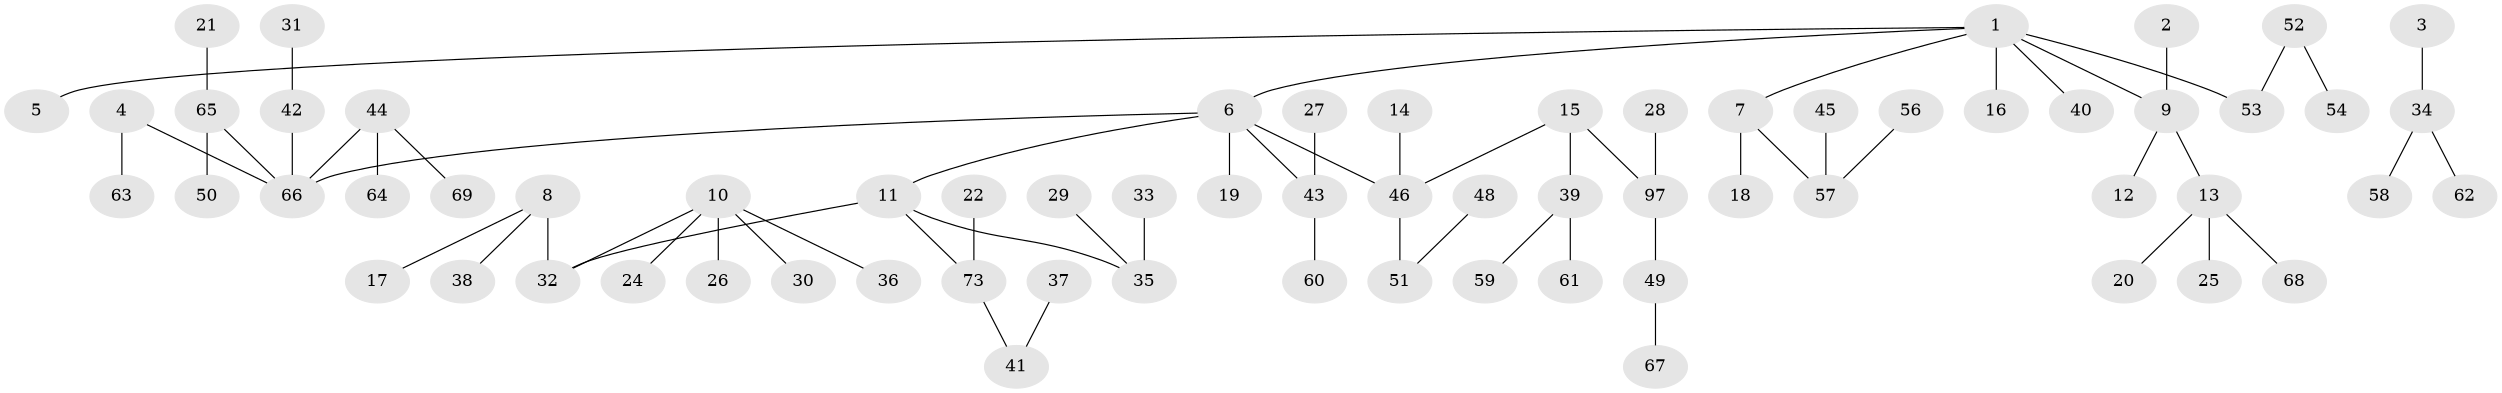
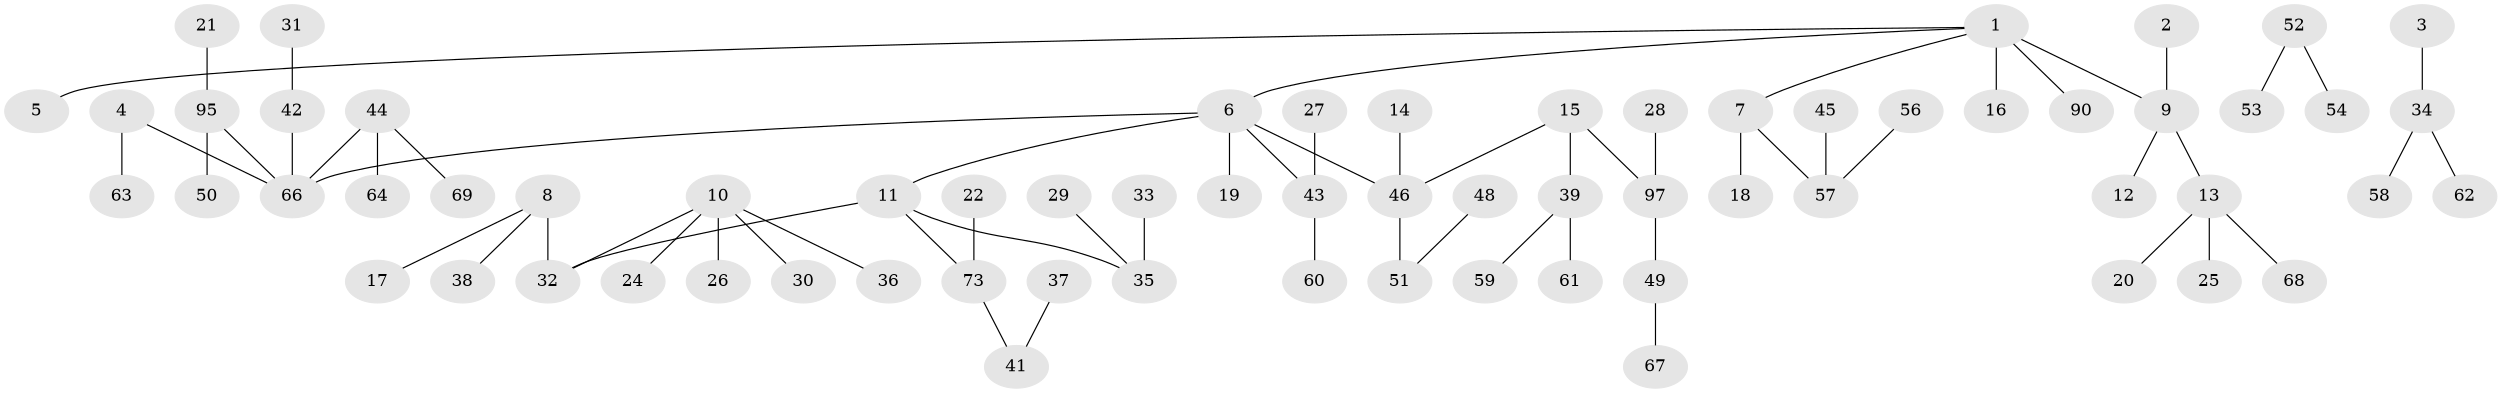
  graph {
    node [color=gray90 style=filled]
    edge [weight=1.0]
    1
    5
    6
    7
    9
    16
-   40
+   40 [label=90]
    53
    66
    11
    19
    43
    46
    18
    57
    12
    13
    2
    3
    34
    58
    62
    4
    63
    32
    n26 [label=73]
    35
    60
    51
    8
    17
    38
    20
    25
    68
    10
    24
    26
    30
    36
    41
    14
    15
    39
    n45 [label=97]
    59
    61
    49
    21
-   65
+   65 [label=95]
    50
    22
    27
    28
    29
    31
    42
    33
    37
    44
    64
    69
    45
    67
    48
    52
    54
    56
    1 -- 5
    1 -- 6
    1 -- 7
    1 -- 9
    1 -- 16
    1 -- 40
-   1 -- 53
    6 -- 66
    6 -- 11
    6 -- 19
    6 -- 43
    6 -- 46
    7 -- 18
    7 -- 57
    9 -- 12
    9 -- 13
    11 -- 32
    11 -- n26
    11 -- 35
    43 -- 60
    46 -- 51
    13 -- 20
    13 -- 25
    13 -- 68
    2 -- 9
    3 -- 34
    34 -- 58
    34 -- 62
    4 -- 66
    4 -- 63
    n26 -- 41
    8 -- 32
    8 -- 17
    8 -- 38
    10 -- 32
    10 -- 24
    10 -- 26
    10 -- 30
    10 -- 36
    14 -- 46
    15 -- 46
    15 -- 39
    15 -- n45
    39 -- 59
    39 -- 61
    n45 -- 49
    49 -- 67
    21 -- 65
    65 -- 66
    65 -- 50
    22 -- n26
    27 -- 43
    28 -- n45
    29 -- 35
    31 -- 42
    42 -- 66
    33 -- 35
    37 -- 41
    44 -- 66
    44 -- 64
    44 -- 69
    45 -- 57
    48 -- 51
    52 -- 53
    52 -- 54
    56 -- 57
  }
